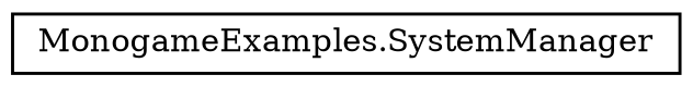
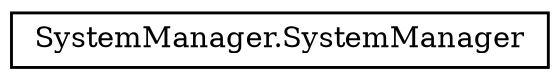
  digraph {
    rankdir=TB
    fontname="DejaVu Serif"
-   n1 [color=black fillcolor=white fontname="DejaVu Serif" fontsize=10 height=0.2 label="MonogameExamples.SystemManager" shape=record style=filled width=0.4]
+   n1 [color=black fillcolor=white fontname="DejaVu Serif" fontsize=10 height=0.2 label="SystemManager.SystemManager" shape=record style=filled width=0.4]
  }
